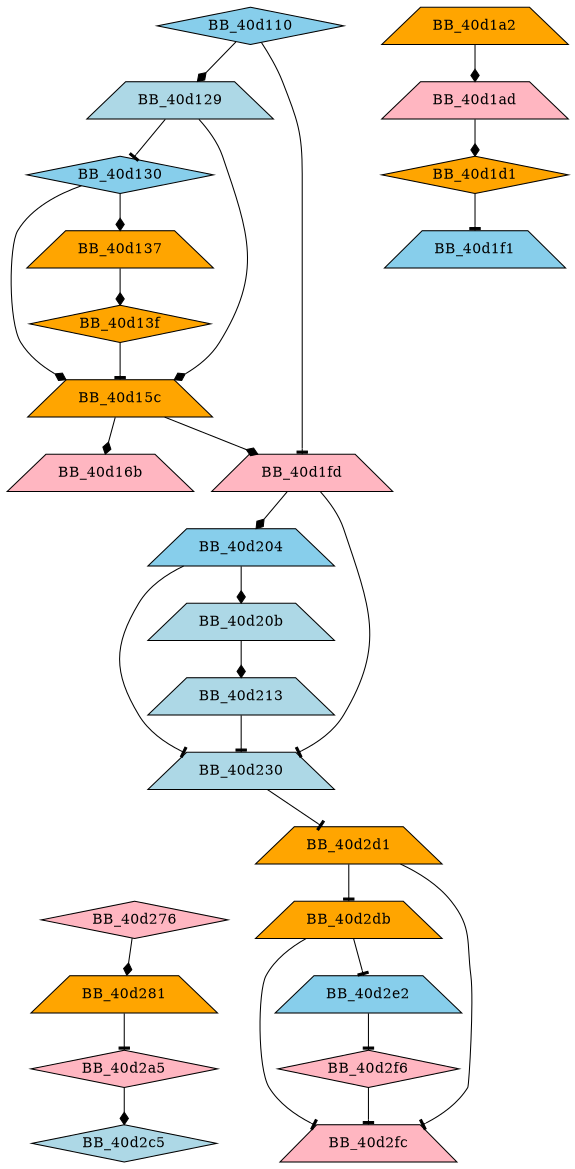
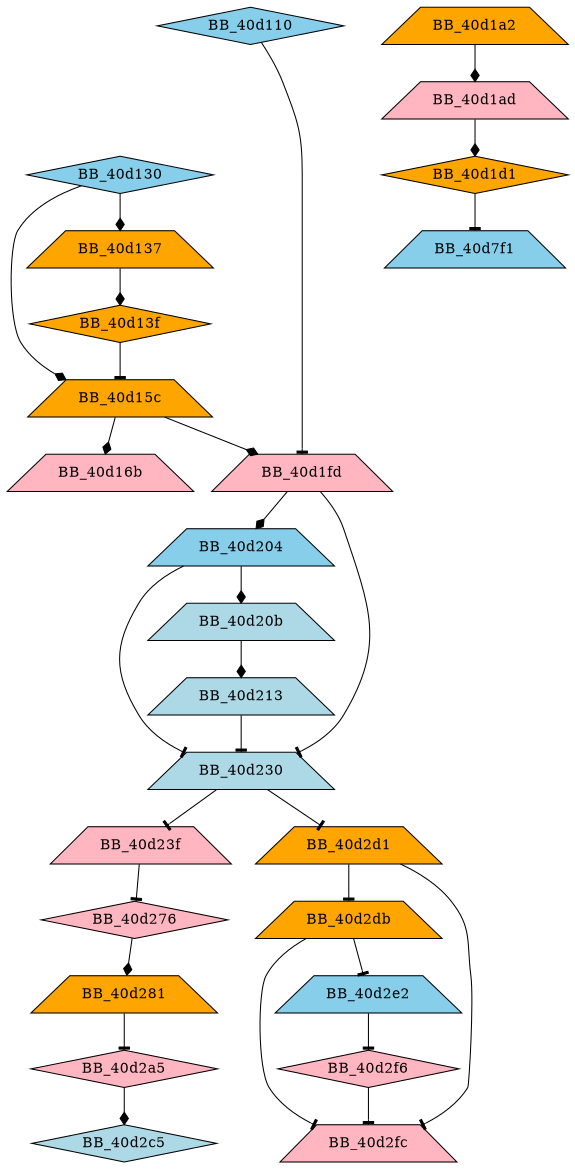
  digraph {
    node [fillcolor=lightpink shape=trapezium style=filled]
    edge [arrowhead=tee]
    BB_40d110 [fillcolor=skyblue shape=diamond]
-   BB_40d129 [fillcolor=lightblue]
    BB_40d1fd
    BB_40d130 [fillcolor=skyblue shape=diamond]
    BB_40d15c [fillcolor=orange]
    BB_40d204 [fillcolor=skyblue]
    BB_40d230 [fillcolor=lightblue]
    BB_40d137 [fillcolor=orange]
    BB_40d16b
    BB_40d20b [fillcolor=lightblue]
+   BB_40d23f
    BB_40d2d1 [fillcolor=orange]
    BB_40d13f [fillcolor=orange shape=diamond]
    BB_40d1a2 [fillcolor=orange]
    BB_40d1ad
    BB_40d1d1 [fillcolor=orange shape=diamond]
-   BB_40d1f1 [fillcolor=skyblue]
+   BB_40d1f1 [fillcolor=skyblue label=BB_40d7f1]
    BB_40d213 [fillcolor=lightblue]
    BB_40d276 [shape=diamond]
    BB_40d2db [fillcolor=orange]
    BB_40d2fc
    BB_40d281 [fillcolor=orange]
    BB_40d2e2 [fillcolor=skyblue]
    BB_40d2a5 [shape=diamond]
    BB_40d2c5 [fillcolor=lightblue shape=diamond]
    BB_40d2f6 [shape=diamond]
-   BB_40d110 -> BB_40d129 [arrowhead=diamond]
    BB_40d110 -> BB_40d1fd
-   BB_40d129 -> BB_40d130
-   BB_40d129 -> BB_40d15c [arrowhead=diamond]
    BB_40d1fd -> BB_40d204 [arrowhead=diamond]
    BB_40d1fd -> BB_40d230
    BB_40d130 -> BB_40d15c [arrowhead=diamond]
    BB_40d130 -> BB_40d137 [arrowhead=diamond]
    BB_40d15c -> BB_40d1fd [arrowhead=diamond]
    BB_40d15c -> BB_40d16b [arrowhead=diamond]
    BB_40d204 -> BB_40d230
    BB_40d204 -> BB_40d20b [arrowhead=diamond]
+   BB_40d230 -> BB_40d23f
    BB_40d230 -> BB_40d2d1
    BB_40d137 -> BB_40d13f [arrowhead=diamond]
    BB_40d20b -> BB_40d213 [arrowhead=diamond]
+   BB_40d23f -> BB_40d276
    BB_40d2d1 -> BB_40d2db
    BB_40d2d1 -> BB_40d2fc
    BB_40d13f -> BB_40d15c
    BB_40d1a2 -> BB_40d1ad [arrowhead=diamond]
    BB_40d1ad -> BB_40d1d1 [arrowhead=diamond]
    BB_40d1d1 -> BB_40d1f1
    BB_40d213 -> BB_40d230
    BB_40d276 -> BB_40d281 [arrowhead=diamond]
    BB_40d2db -> BB_40d2fc
    BB_40d2db -> BB_40d2e2
    BB_40d281 -> BB_40d2a5
    BB_40d2e2 -> BB_40d2f6
    BB_40d2a5 -> BB_40d2c5 [arrowhead=diamond]
    BB_40d2f6 -> BB_40d2fc
  }
